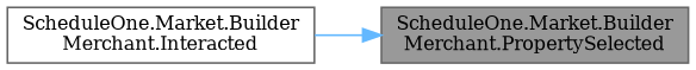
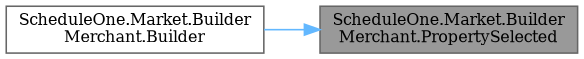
  digraph {
    rankdir=RL
    fontname="DejaVu Serif"
    node [fontname="DejaVu Serif" fontsize=10 shape=box style=filled]
    n1 [color=gray40 fillcolor=grey60 fontcolor=black height=0.2 label="ScheduleOne.Market.Builder\lMerchant.PropertySelected" width=0.4]
-   n2 [color=grey40 fillcolor=white height=0.2 label="ScheduleOne.Market.Builder\lMerchant.Interacted" width=0.4]
+   n2 [color=grey40 fillcolor=white height=0.2 label="ScheduleOne.Market.Builder\lMerchant.Builder" width=0.4]
    n1 -> n2 [color=steelblue1 dir=back fontname="DejaVu Serif" fontsize=10 labelfontname=Helvetica labelfontsize=10 style=solid]
  }
